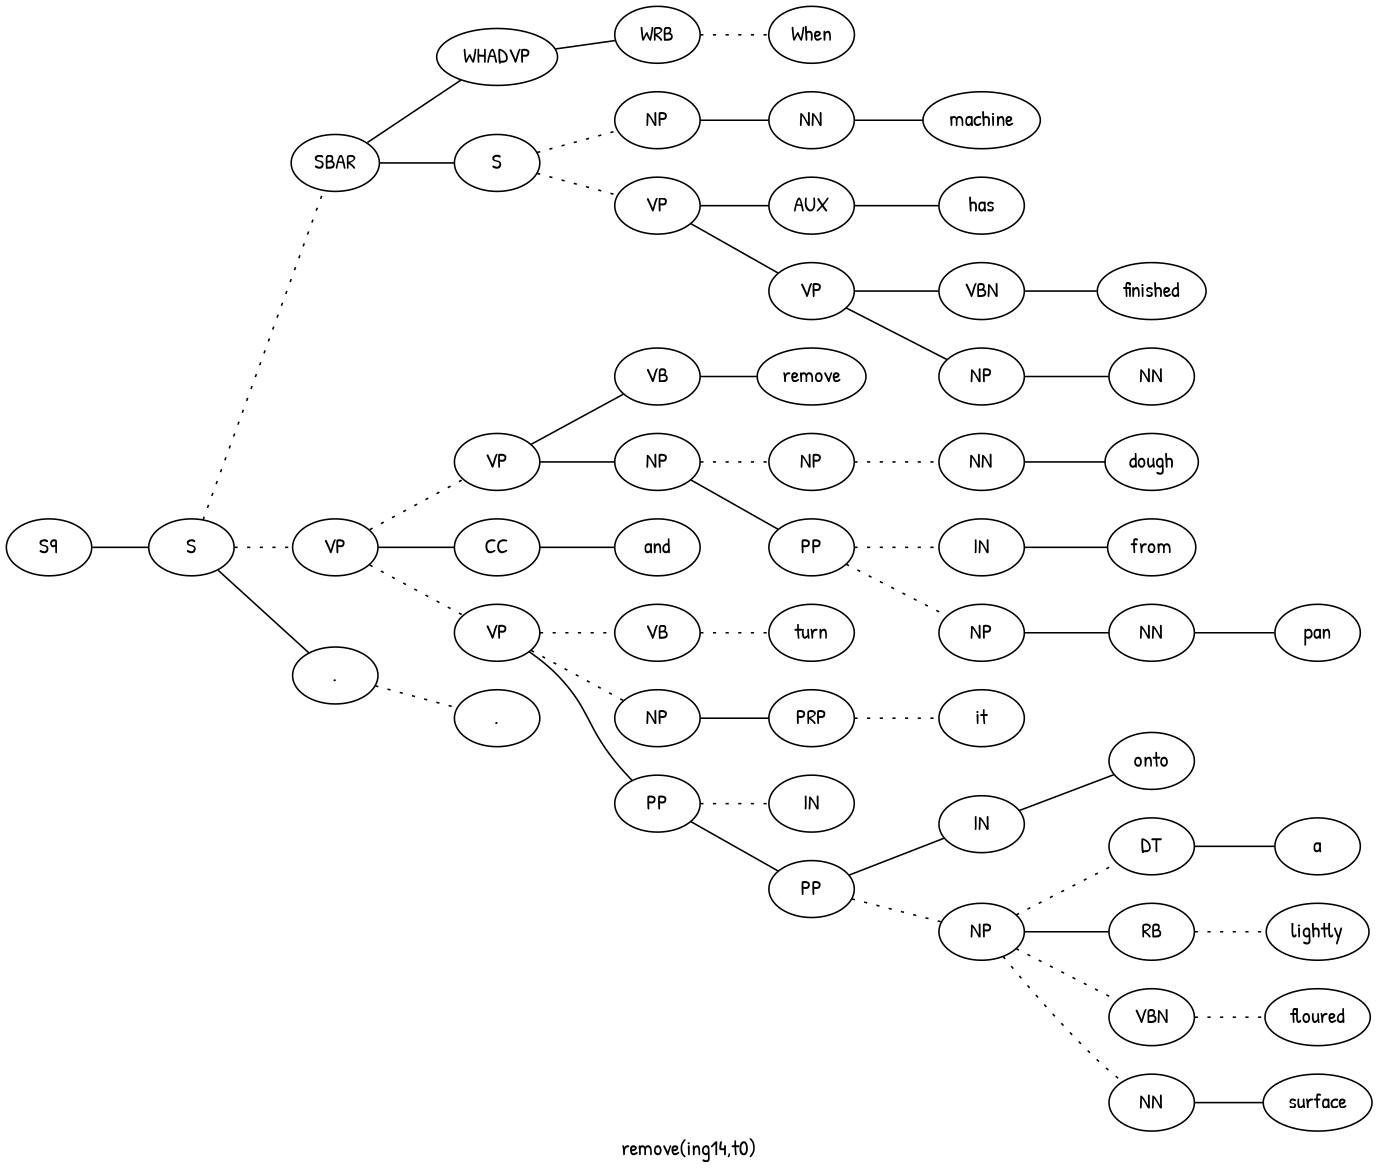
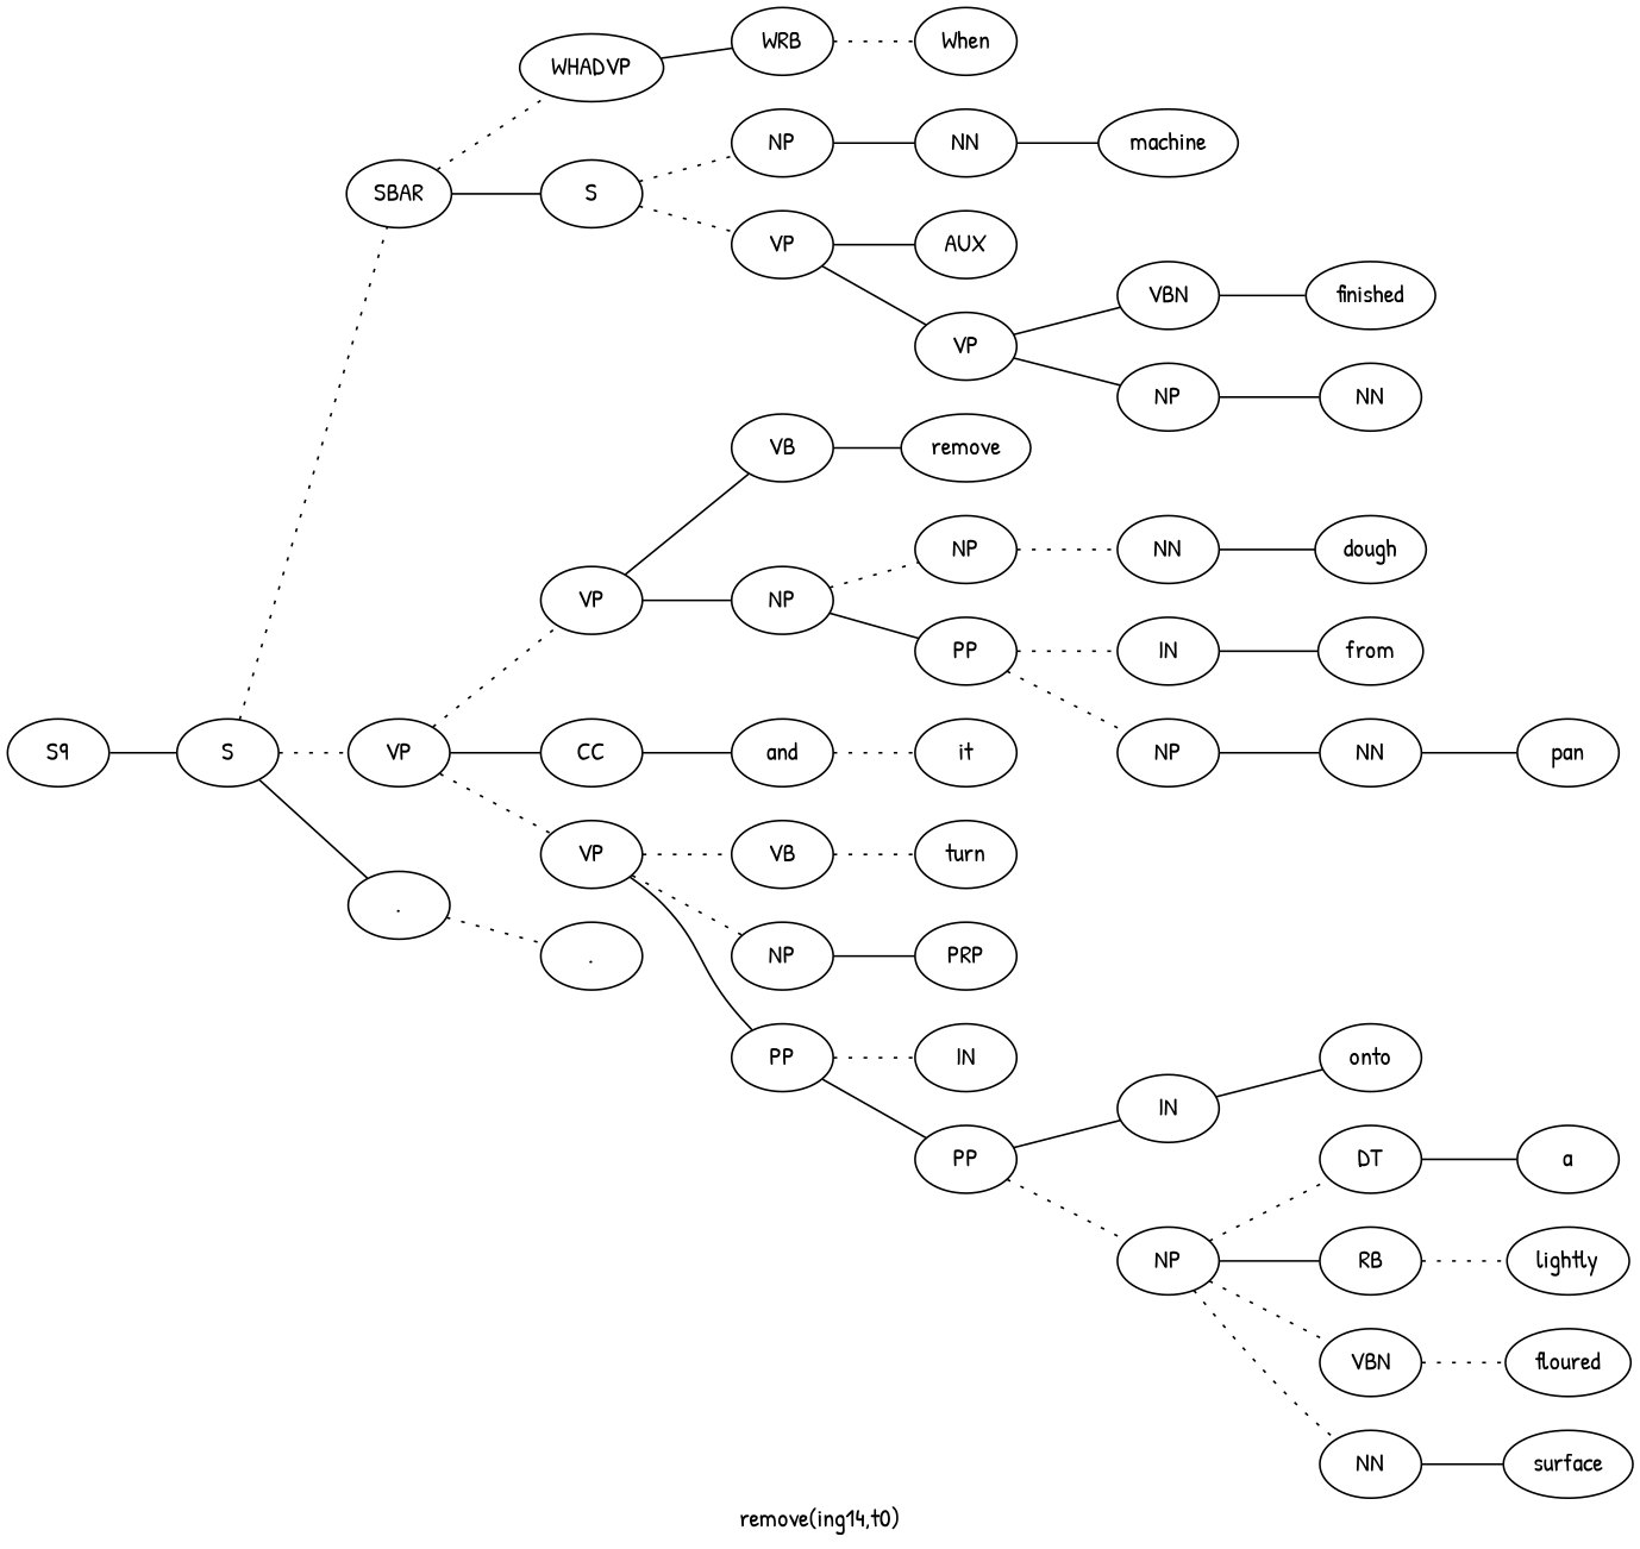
  graph {
    fontname="Patrick Hand"
    label="remove(ing14,t0)"
    rankdir=LR
    node [fontname="Patrick Hand"]
    edge [fontname="Patrick Hand" style=solid]
    n1 [label=S9]
    n2 [label=S]
    n3 [label=SBAR]
    n4 [label=VP]
    n5 [label="."]
    n6 [label=WHADVP]
    n7 [label=S]
    n8 [label=VP]
    n9 [label=CC]
    n10 [label=VP]
    n11 [label="."]
    n12 [label=WRB]
    n13 [label=NP]
    n14 [label=VP]
    n15 [label=When]
    n16 [label=NN]
    n17 [label=AUX]
    n18 [label=VP]
    n19 [label=machine]
-   n20 [label=has]
    n21 [label=VBN]
    n22 [label=NP]
    n23 [label=finished]
    n24 [label=NN]
    n25 [label=VB]
    n26 [label=NP]
    n27 [label=and]
    n28 [label=VB]
    n29 [label=NP]
    n30 [label=PP]
    n31 [label=remove]
    n32 [label=NP]
    n33 [label=PP]
    n34 [label=NN]
    n35 [label=IN]
    n36 [label=NP]
    n37 [label=dough]
    n38 [label=from]
    n39 [label=NN]
    n40 [label=pan]
    n41 [label=turn]
    n42 [label=PRP]
    n43 [label=IN]
    n44 [label=PP]
    n45 [label=it]
    n46 [label=IN]
    n47 [label=NP]
    n48 [label=onto]
    n49 [label=DT]
    n50 [label=RB]
    n51 [label=VBN]
    n52 [label=NN]
    n53 [label=a]
    n54 [label=lightly]
    n55 [label=floured]
    n56 [label=surface]
    n1 -- n2
    n2 -- n3 [style=dotted]
    n2 -- n4 [style=dotted]
    n2 -- n5
-   n3 -- n6
+   n3 -- n6 [style=dotted]
    n3 -- n7
    n4 -- n8 [style=dotted]
    n4 -- n9
    n4 -- n10 [style=dotted]
    n5 -- n11 [style=dotted]
    n6 -- n12
    n7 -- n13 [style=dotted]
    n7 -- n14 [style=dotted]
    n8 -- n25
    n8 -- n26
    n9 -- n27
    n10 -- n28 [style=dotted]
    n10 -- n29 [style=dotted]
    n10 -- n30
    n12 -- n15 [style=dotted]
    n13 -- n16
    n14 -- n17
    n14 -- n18
    n16 -- n19
-   n17 -- n20
    n18 -- n21
    n18 -- n22
    n21 -- n23
    n22 -- n24
    n25 -- n31
    n26 -- n32 [style=dotted]
    n26 -- n33
    n28 -- n41 [style=dotted]
    n29 -- n42
    n30 -- n43 [style=dotted]
    n30 -- n44
    n32 -- n34 [style=dotted]
    n33 -- n35 [style=dotted]
    n33 -- n36 [style=dotted]
    n34 -- n37
    n35 -- n38
    n36 -- n39
    n39 -- n40
-   n42 -- n45 [style=dotted]
+   n27 -- n45 [style=dotted]
    n44 -- n46
    n44 -- n47 [style=dotted]
    n46 -- n48
    n47 -- n49 [style=dotted]
    n47 -- n50
    n47 -- n51 [style=dotted]
    n47 -- n52 [style=dotted]
    n49 -- n53
    n50 -- n54 [style=dotted]
    n51 -- n55 [style=dotted]
    n52 -- n56
  }
